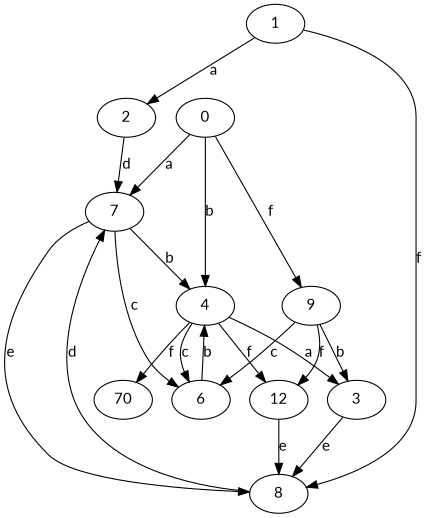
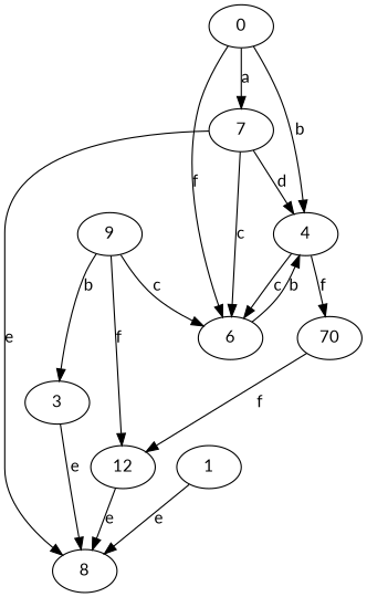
  strict digraph {
    fontname=Lato
    node [fontname=Lato]
    edge [fontname=Lato]
-   2
    7
    8
    4
    6
    3
    0
    9
    n9 [label=70]
    n10 [label=12]
    1
-   2 -> 7 [label=d]
    7 -> 8 [label=e]
-   7 -> 4 [label=b]
+   7 -> 4 [label=d]
    7 -> 6 [label=c]
-   8 -> 7 [label=d]
    4 -> 6 [label=c]
-   4 -> 3 [label=a]
    4 -> n9 [label=f]
    6 -> 4 [label=b]
    3 -> 8 [label=e]
    0 -> 7 [label=a]
    0 -> 4 [label=b]
-   0 -> 9 [label=f]
+   0 -> 6 [label=f]
    9 -> 6 [label=c]
    9 -> 3 [label=b]
    9 -> n10 [label=f]
-   4 -> n10 [label=f]
+   n9 -> n10 [label=f]
    n10 -> 8 [label=e]
-   1 -> 2 [label=a]
-   1 -> 8 [label=f]
+   1 -> 8 [label=e]
  }
